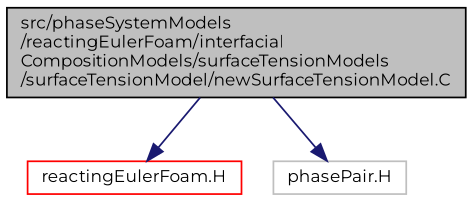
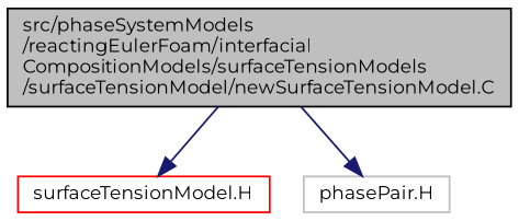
  digraph {
    fontname=Montserrat
    node [fontname=Montserrat fontsize=10 shape=record]
    edge [color=midnightblue fontname=Montserrat fontsize=10 labelfontname=Helvetica labelfontsize=10 style=solid]
    n1 [color=black fillcolor=grey75 fontcolor=black height=0.2 label="src/phaseSystemModels\l/reactingEulerFoam/interfacial\lCompositionModels/surfaceTensionModels\l/surfaceTensionModel/newSurfaceTensionModel.C" style=filled width=0.4]
-   n2 [color=red height=0.2 label="reactingEulerFoam.H" width=0.4]
+   n2 [color=red height=0.2 label="surfaceTensionModel.H" width=0.4]
    n3 [color=grey75 height=0.2 label="phasePair.H" width=0.4]
    n1 -> n2
    n1 -> n3
  }
